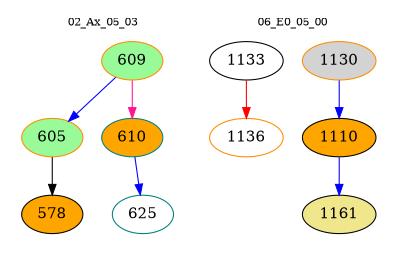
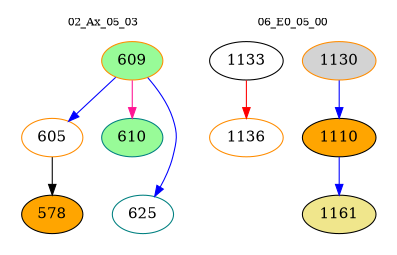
  digraph {
    node [color=darkorange fillcolor=orange style=filled]
    edge [color=blue]
    n1 [fillcolor=palegreen label=609]
-   n2 [fillcolor=palegreen label=605]
-   n3 [color=teal label=610]
+   n2 [fillcolor=white label=605]
+   n3 [color=teal fillcolor=palegreen label=610]
    n4 [color=black label=578]
    n5 [color=teal fillcolor=white label=625]
    n6 [fillcolor=lightgrey label=1130]
    n7 [color=black label=1110]
    n8 [color=black fillcolor=white label=1133]
    n9 [color=black fillcolor=khaki label=1161]
    n10 [fillcolor=white label=1136]
    subgraph cluster_1 {
      color=white
      fontsize=10
      label="02_Ax_05_03"
      n1
      n2
      n3
      n4
      n5
    }
    subgraph cluster_2 {
      color=white
      fontsize=10
      label="06_E0_05_00"
      n6
      n7
      n8
      n9
      n10
    }
    n1 -> n2
    n1 -> n3 [color=deeppink]
    n2 -> n4 [color=black]
-   n3 -> n5
+   n1 -> n5
    n6 -> n7
    n7 -> n9
    n8 -> n10 [color=red]
  }
